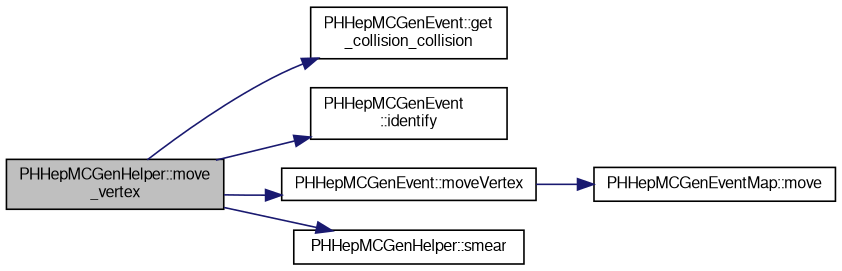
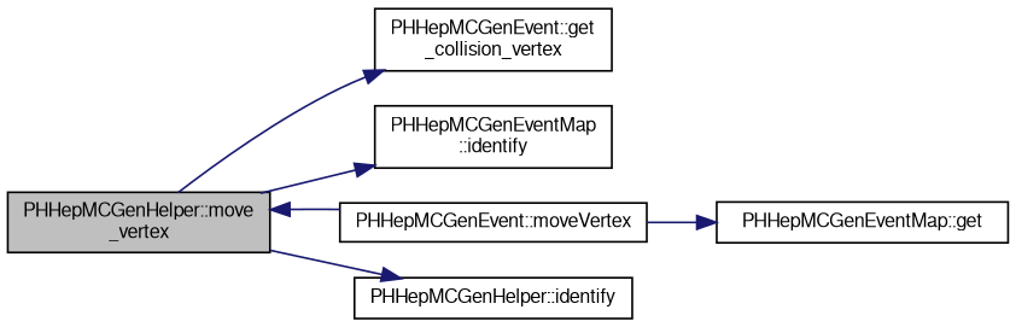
  digraph {
    rankdir=LR
    node [color=black fontname=FreeSans fontsize=10 shape=record]
    edge [color=midnightblue fontname=FreeSans fontsize=10 labelfontname=FreeSans labelfontsize=10 style=solid]
    n1 [fillcolor=grey75 fontcolor=black height=0.2 label="PHHepMCGenHelper::move\l_vertex" style=filled width=0.4]
-   n2 [height=0.2 label="PHHepMCGenEvent::get\l_collision_collision" width=0.4]
-   n3 [height=0.2 label="PHHepMCGenEvent\l::identify" width=0.4]
+   n2 [height=0.2 label="PHHepMCGenEvent::get\l_collision_vertex" width=0.4]
+   n3 [height=0.2 label="PHHepMCGenEventMap\l::identify" width=0.4]
    n4 [height=0.2 label="PHHepMCGenEvent::moveVertex" width=0.4]
-   n5 [height=0.2 label="PHHepMCGenHelper::smear" width=0.4]
-   n6 [height=0.2 label="PHHepMCGenEventMap::move" width=0.4]
+   n5 [height=0.2 label="PHHepMCGenHelper::identify" width=0.4]
+   n6 [height=0.2 label="PHHepMCGenEventMap::get" width=0.4]
    n1 -> n2
    n1 -> n3
-   n1 -> n4
+   n4 -> n1
    n1 -> n5
    n4 -> n6
  }
